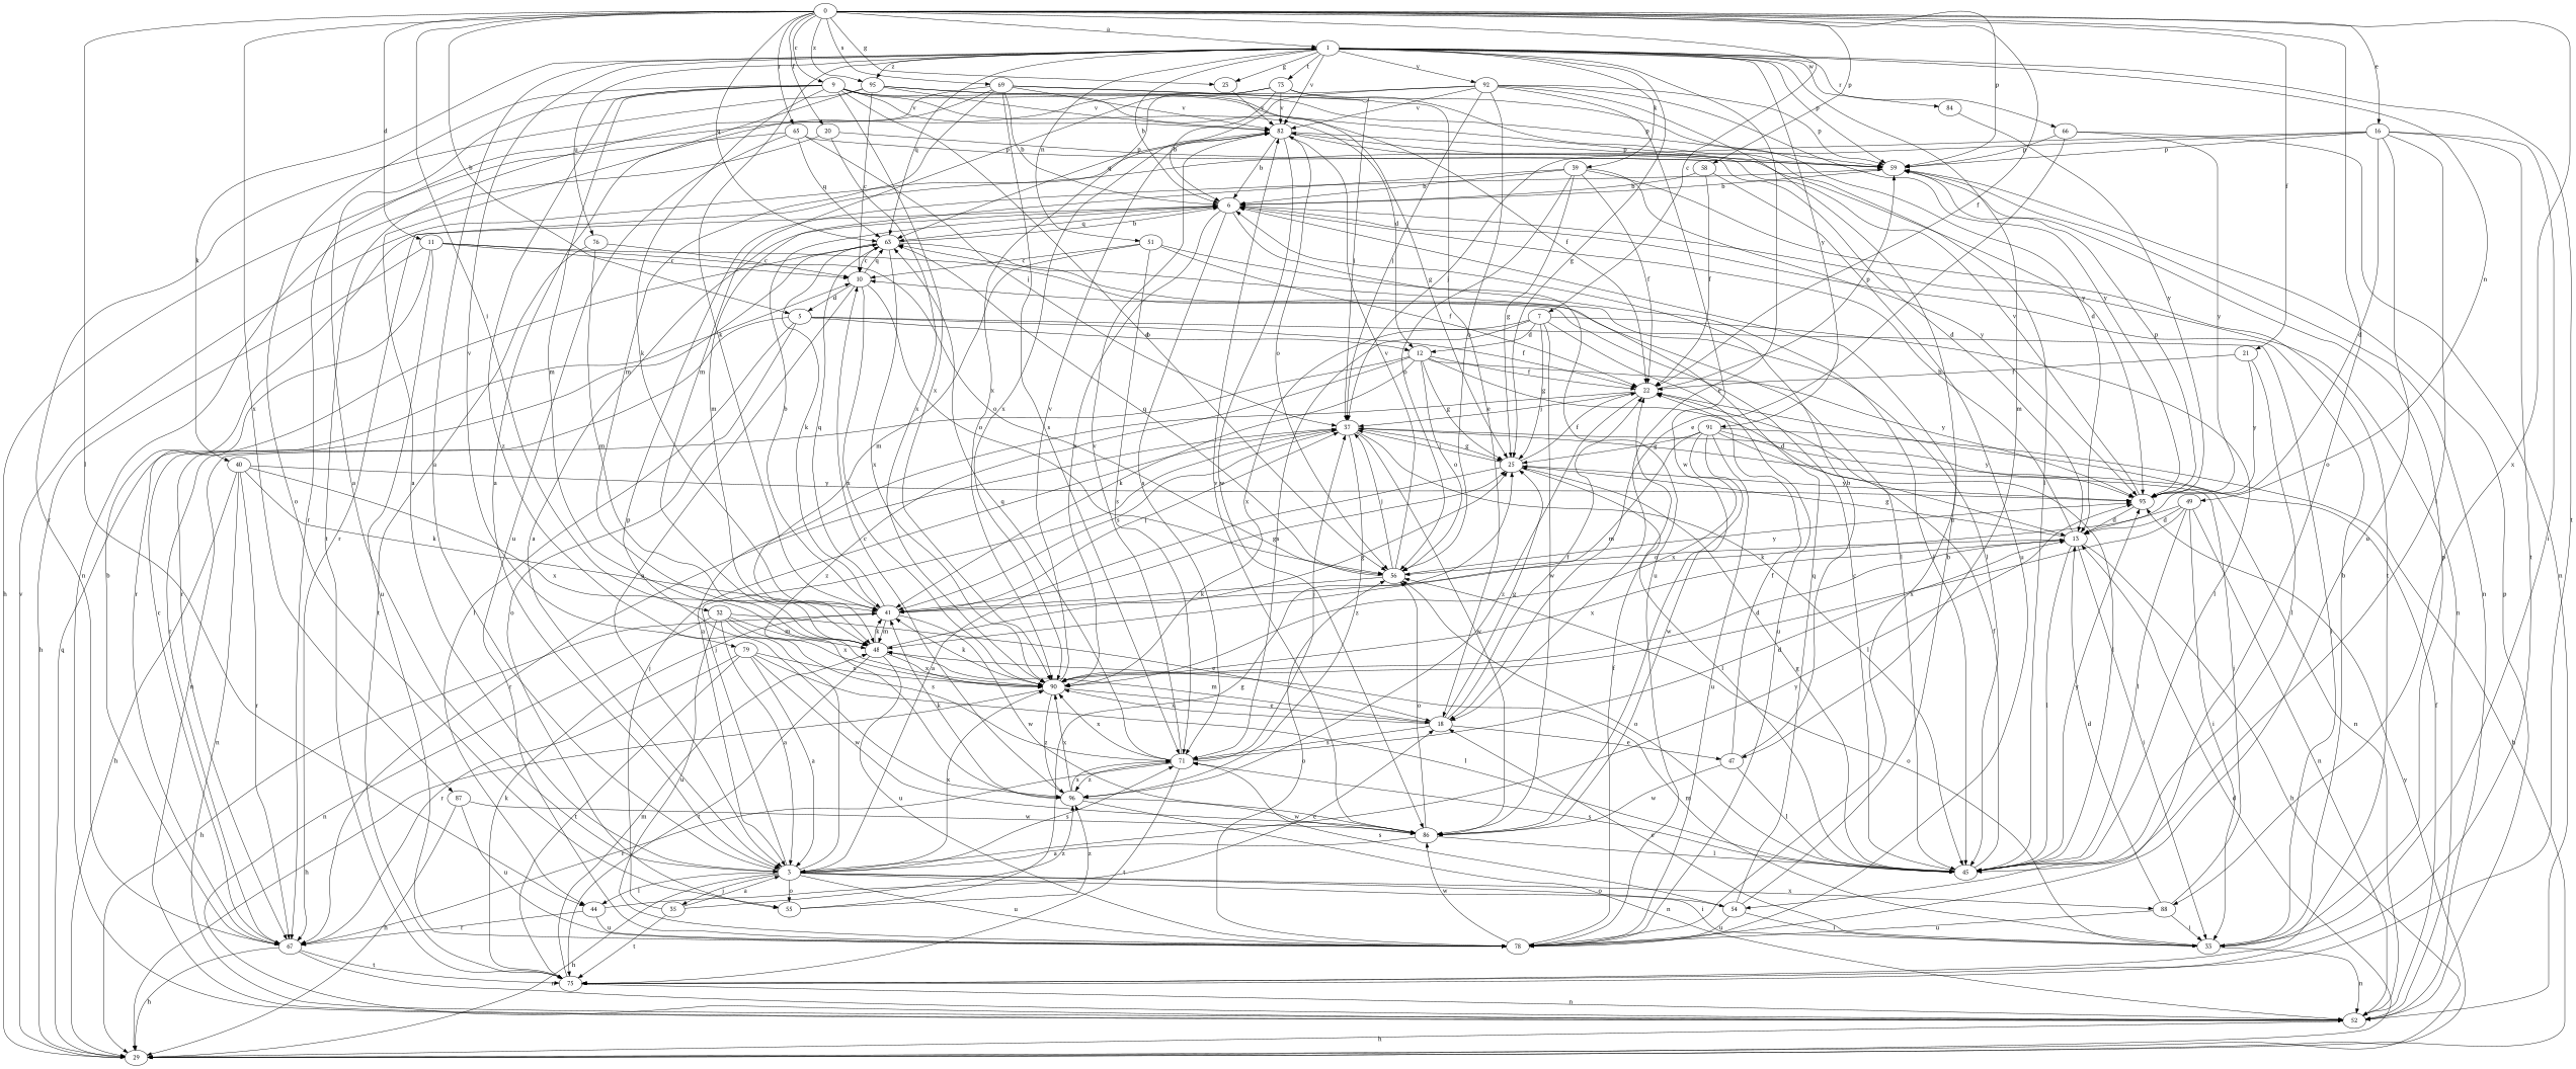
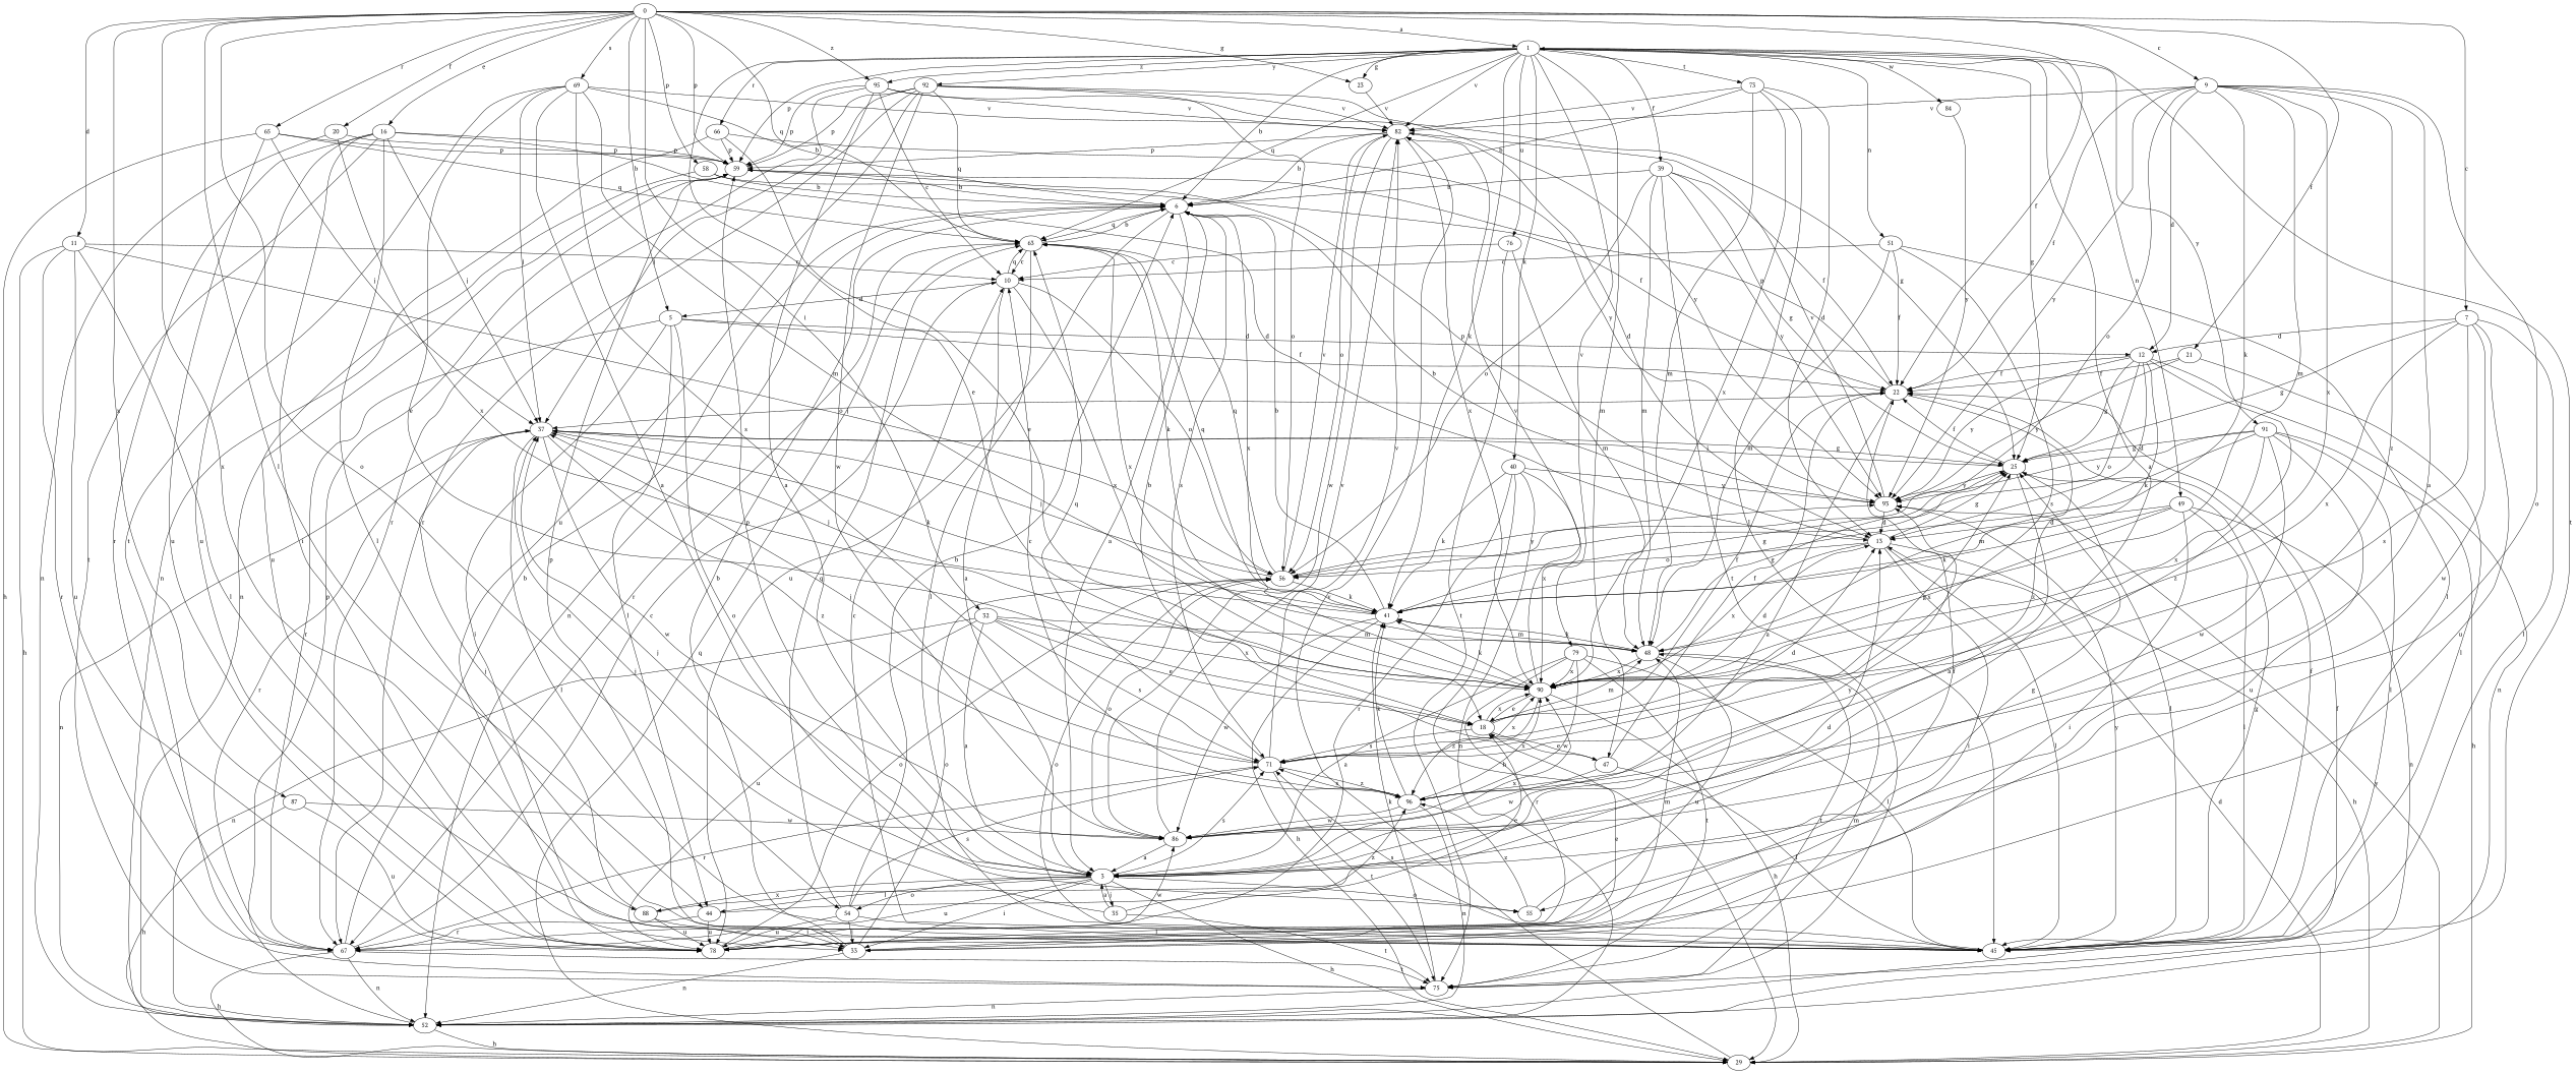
  strict digraph {
    fontname="PT Serif"
    node [fontname="PT Serif"]
    edge [fontname="PT Serif"]
    0
    1
    5
    7
    9
    11
    16
    20
    21
    22
    23
    32
    44
    54
    58
    59
    63
    65
    69
    87
    88
    95
    6
    18
    25
    39
    40
    41
    47
    49
    51
    66
    73
    75
    76
    79
    82
    84
    91
    92
    33
    55
    12
    67
    71
    78
    90
    45
    86
    3
    93
    48
    56
    96
    29
    10
    37
    13
    52
    35
    0 -> 1 [label=a]
    0 -> 5 [label=b]
    0 -> 7 [label=c]
    0 -> 9 [label=c]
    0 -> 11 [label=d]
    0 -> 16 [label=e]
    0 -> 20 [label=f]
    0 -> 21 [label=f]
    0 -> 22 [label=f]
    0 -> 23 [label=g]
    0 -> 32 [label=i]
    0 -> 44 [label=l]
    0 -> 54 [label=o]
    0 -> 58 [label=p]
    0 -> 59 [label=p]
    0 -> 63 [label=q]
    0 -> 65 [label=r]
    0 -> 69 [label=s]
    0 -> 87 [label=x]
    0 -> 88 [label=x]
    0 -> 95 [label=z]
    1 -> 23 [label=g]
    1 -> 59 [label=p]
    1 -> 63 [label=q]
    1 -> 95 [label=z]
    1 -> 6 [label=b]
    1 -> 18 [label=e]
    1 -> 25 [label=g]
-   1 -> 39 [label=k]
+   1 -> 39 [label=f]
    1 -> 40 [label=k]
    1 -> 41 [label=k]
    1 -> 47 [label=m]
    1 -> 49 [label=n]
    1 -> 51 [label=n]
    1 -> 66 [label=r]
    1 -> 73 [label=t]
    1 -> 75 [label=t]
    1 -> 76 [label=u]
    1 -> 79 [label=v]
    1 -> 82 [label=v]
    1 -> 84 [label=w]
    1 -> 91 [label=y]
    1 -> 92 [label=y]
    5 -> 22 [label=f]
    5 -> 44 [label=l]
    5 -> 33 [label=i]
    5 -> 55 [label=o]
    5 -> 12 [label=d]
    5 -> 67 [label=r]
    7 -> 25 [label=g]
    7 -> 12 [label=d]
    7 -> 71 [label=s]
    7 -> 78 [label=u]
    7 -> 90 [label=x]
    7 -> 45 [label=l]
    7 -> 86 [label=w]
    9 -> 22 [label=f]
    9 -> 41 [label=k]
    9 -> 82 [label=v]
    9 -> 55 [label=o]
    9 -> 12 [label=d]
    9 -> 90 [label=x]
    9 -> 3 [label=a]
    9 -> 93 [label=y]
    9 -> 48 [label=m]
    9 -> 56 [label=o]
    9 -> 96 [label=z]
    11 -> 67 [label=r]
    11 -> 78 [label=u]
    11 -> 45 [label=l]
    11 -> 56 [label=o]
    11 -> 29 [label=h]
    11 -> 10 [label=c]
    16 -> 59 [label=p]
    16 -> 75 [label=t]
    16 -> 33 [label=i]
    16 -> 67 [label=r]
    16 -> 78 [label=u]
    16 -> 45 [label=l]
    16 -> 37 [label=j]
    16 -> 13 [label=d]
    20 -> 59 [label=p]
    20 -> 90 [label=x]
    20 -> 52 [label=n]
    21 -> 22 [label=f]
    21 -> 45 [label=l]
    21 -> 93 [label=y]
    22 -> 59 [label=p]
    22 -> 3 [label=a]
    22 -> 96 [label=z]
    22 -> 37 [label=j]
    23 -> 82 [label=v]
    32 -> 18 [label=e]
    32 -> 71 [label=s]
    32 -> 78 [label=u]
    32 -> 90 [label=x]
    32 -> 3 [label=a]
    32 -> 48 [label=m]
    32 -> 52 [label=n]
    44 -> 18 [label=e]
    44 -> 67 [label=r]
    44 -> 78 [label=u]
    54 -> 63 [label=q]
    54 -> 6 [label=b]
    54 -> 33 [label=i]
    54 -> 71 [label=s]
    54 -> 78 [label=u]
    58 -> 22 [label=f]
    58 -> 6 [label=b]
    58 -> 78 [label=u]
    59 -> 6 [label=b]
    59 -> 52 [label=n]
    63 -> 6 [label=b]
    63 -> 41 [label=k]
    63 -> 67 [label=r]
    63 -> 90 [label=x]
    63 -> 45 [label=l]
    63 -> 10 [label=c]
    65 -> 59 [label=p]
    65 -> 63 [label=q]
    65 -> 78 [label=u]
    65 -> 29 [label=h]
    65 -> 37 [label=j]
    69 -> 6 [label=b]
    69 -> 18 [label=e]
    69 -> 75 [label=t]
    69 -> 82 [label=v]
    69 -> 71 [label=s]
    69 -> 3 [label=a]
    69 -> 48 [label=m]
    69 -> 37 [label=j]
    87 -> 78 [label=u]
    87 -> 86 [label=w]
    87 -> 29 [label=h]
    88 -> 33 [label=i]
    88 -> 78 [label=u]
    88 -> 37 [label=j]
    88 -> 13 [label=d]
    95 -> 59 [label=p]
    95 -> 25 [label=g]
    95 -> 82 [label=v]
    95 -> 67 [label=r]
    95 -> 3 [label=a]
    95 -> 10 [label=c]
    6 -> 63 [label=q]
    6 -> 71 [label=s]
    6 -> 78 [label=u]
    6 -> 90 [label=x]
    6 -> 3 [label=a]
    6 -> 52 [label=n]
    18 -> 22 [label=f]
    18 -> 25 [label=g]
    18 -> 47 [label=e]
    18 -> 71 [label=s]
    18 -> 90 [label=x]
    18 -> 48 [label=m]
    25 -> 22 [label=f]
    25 -> 45 [label=l]
    25 -> 3 [label=a]
    25 -> 93 [label=y]
    25 -> 37 [label=j]
    39 -> 22 [label=f]
    39 -> 6 [label=b]
    39 -> 25 [label=g]
    39 -> 75 [label=t]
    39 -> 93 [label=y]
    39 -> 48 [label=m]
    39 -> 56 [label=o]
    40 -> 41 [label=k]
    40 -> 67 [label=r]
    40 -> 90 [label=x]
    40 -> 93 [label=y]
    40 -> 29 [label=h]
    40 -> 52 [label=n]
    41 -> 63 [label=q]
    41 -> 6 [label=b]
    41 -> 25 [label=g]
    41 -> 86 [label=w]
    41 -> 48 [label=m]
    41 -> 29 [label=h]
    41 -> 37 [label=j]
    47 -> 22 [label=f]
    47 -> 6 [label=b]
    47 -> 45 [label=l]
    47 -> 86 [label=w]
    49 -> 41 [label=k]
    49 -> 33 [label=i]
    49 -> 90 [label=x]
    49 -> 45 [label=l]
    49 -> 13 [label=d]
    49 -> 52 [label=n]
    51 -> 22 [label=f]
    51 -> 71 [label=s]
    51 -> 45 [label=l]
    51 -> 48 [label=m]
    51 -> 10 [label=c]
    66 -> 59 [label=p]
    66 -> 18 [label=e]
    66 -> 93 [label=y]
    66 -> 52 [label=n]
    73 -> 6 [label=b]
    73 -> 82 [label=v]
    73 -> 90 [label=x]
    73 -> 45 [label=l]
    73 -> 48 [label=m]
    73 -> 13 [label=d]
    75 -> 41 [label=k]
    75 -> 48 [label=m]
    75 -> 52 [label=n]
    76 -> 75 [label=t]
    76 -> 48 [label=m]
    76 -> 10 [label=c]
    79 -> 75 [label=t]
    79 -> 67 [label=r]
    79 -> 90 [label=x]
    79 -> 45 [label=l]
    79 -> 86 [label=w]
    79 -> 3 [label=a]
    82 -> 59 [label=p]
    82 -> 6 [label=b]
    82 -> 90 [label=x]
    82 -> 86 [label=w]
    82 -> 56 [label=o]
    82 -> 13 [label=d]
    84 -> 93 [label=y]
    91 -> 25 [label=g]
    91 -> 78 [label=u]
    91 -> 90 [label=x]
    91 -> 45 [label=l]
    91 -> 86 [label=w]
    91 -> 93 [label=y]
    91 -> 48 [label=m]
    91 -> 29 [label=h]
    92 -> 59 [label=p]
    92 -> 63 [label=q]
    92 -> 82 [label=v]
    92 -> 67 [label=r]
    92 -> 78 [label=u]
    92 -> 86 [label=w]
    92 -> 93 [label=y]
    92 -> 56 [label=o]
    92 -> 37 [label=j]
    33 -> 59 [label=p]
    33 -> 6 [label=b]
    33 -> 18 [label=e]
    33 -> 48 [label=m]
    33 -> 56 [label=o]
    33 -> 52 [label=n]
    55 -> 25 [label=g]
    55 -> 96 [label=z]
    12 -> 22 [label=f]
    12 -> 25 [label=g]
    12 -> 41 [label=k]
    12 -> 93 [label=y]
    12 -> 56 [label=o]
    12 -> 96 [label=z]
    12 -> 13 [label=d]
    12 -> 52 [label=n]
    67 -> 6 [label=b]
    67 -> 75 [label=t]
    67 -> 29 [label=h]
    67 -> 10 [label=c]
    67 -> 52 [label=n]
    71 -> 63 [label=q]
    71 -> 75 [label=t]
    71 -> 82 [label=v]
    71 -> 67 [label=r]
    71 -> 90 [label=x]
    71 -> 96 [label=z]
    71 -> 37 [label=j]
    71 -> 13 [label=d]
    78 -> 22 [label=f]
    78 -> 86 [label=w]
    78 -> 56 [label=o]
    90 -> 18 [label=e]
    90 -> 41 [label=k]
    90 -> 82 [label=v]
    90 -> 96 [label=z]
    90 -> 29 [label=h]
    90 -> 13 [label=d]
    45 -> 22 [label=f]
    45 -> 25 [label=g]
    45 -> 71 [label=s]
    45 -> 93 [label=y]
    45 -> 56 [label=o]
    45 -> 10 [label=c]
    86 -> 82 [label=v]
-   86 -> 45 [label=l]
+   54 -> 45 [label=l]
    86 -> 3 [label=a]
    86 -> 56 [label=o]
    3 -> 1 [label=a]
    3 -> 44 [label=l]
    3 -> 54 [label=o]
    3 -> 59 [label=p]
    3 -> 88 [label=x]
    3 -> 33 [label=i]
    3 -> 55 [label=o]
    3 -> 71 [label=s]
    3 -> 78 [label=u]
    3 -> 90 [label=x]
    3 -> 93 [label=y]
    3 -> 29 [label=h]
    3 -> 37 [label=j]
    3 -> 35 [label=j]
    93 -> 59 [label=p]
    93 -> 82 [label=v]
    93 -> 13 [label=d]
    48 -> 25 [label=g]
    48 -> 41 [label=k]
    48 -> 75 [label=t]
    48 -> 78 [label=u]
    48 -> 90 [label=x]
    56 -> 63 [label=q]
    56 -> 41 [label=k]
    56 -> 82 [label=v]
    56 -> 93 [label=y]
    56 -> 37 [label=j]
    96 -> 41 [label=k]
    96 -> 71 [label=s]
    96 -> 90 [label=x]
    96 -> 86 [label=w]
    96 -> 10 [label=c]
    96 -> 52 [label=n]
    29 -> 63 [label=q]
    29 -> 82 [label=v]
    29 -> 93 [label=y]
    29 -> 13 [label=d]
    10 -> 5 [label=d]
    10 -> 63 [label=q]
    10 -> 90 [label=x]
    10 -> 3 [label=a]
    10 -> 56 [label=o]
    37 -> 25 [label=g]
-   37 -> 41 [label=s]
+   37 -> 41 [label=k]
    37 -> 67 [label=r]
    37 -> 45 [label=l]
    37 -> 86 [label=w]
    37 -> 96 [label=z]
    37 -> 52 [label=n]
    13 -> 6 [label=b]
    13 -> 25 [label=g]
    13 -> 33 [label=i]
    13 -> 90 [label=x]
    13 -> 45 [label=l]
    13 -> 56 [label=o]
    13 -> 29 [label=h]
    52 -> 22 [label=f]
    52 -> 59 [label=p]
    52 -> 29 [label=h]
    35 -> 75 [label=t]
    35 -> 3 [label=a]
    35 -> 96 [label=z]
    35 -> 37 [label=j]
  }
